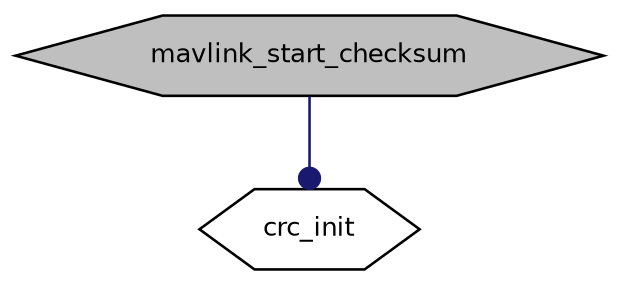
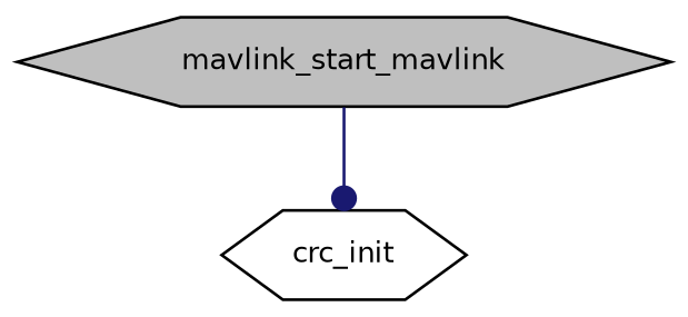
  digraph {
    rankdir=TB
    node [color=black fontname=Helvetica fontsize=10 shape=hexagon style=filled]
-   n1 [fillcolor=grey75 fontcolor=black height=0.2 label=mavlink_start_checksum width=0.4]
+   n1 [fillcolor=grey75 fontcolor=black height=0.2 label=mavlink_start_mavlink width=0.4]
    n2 [fillcolor=white height=0.2 label=crc_init width=0.4]
    n1 -> n2 [color=midnightblue fontname=Helvetica fontsize=10 labelfontname=Helvetica labelfontsize=10 style=solid arrowhead=dot]
  }
